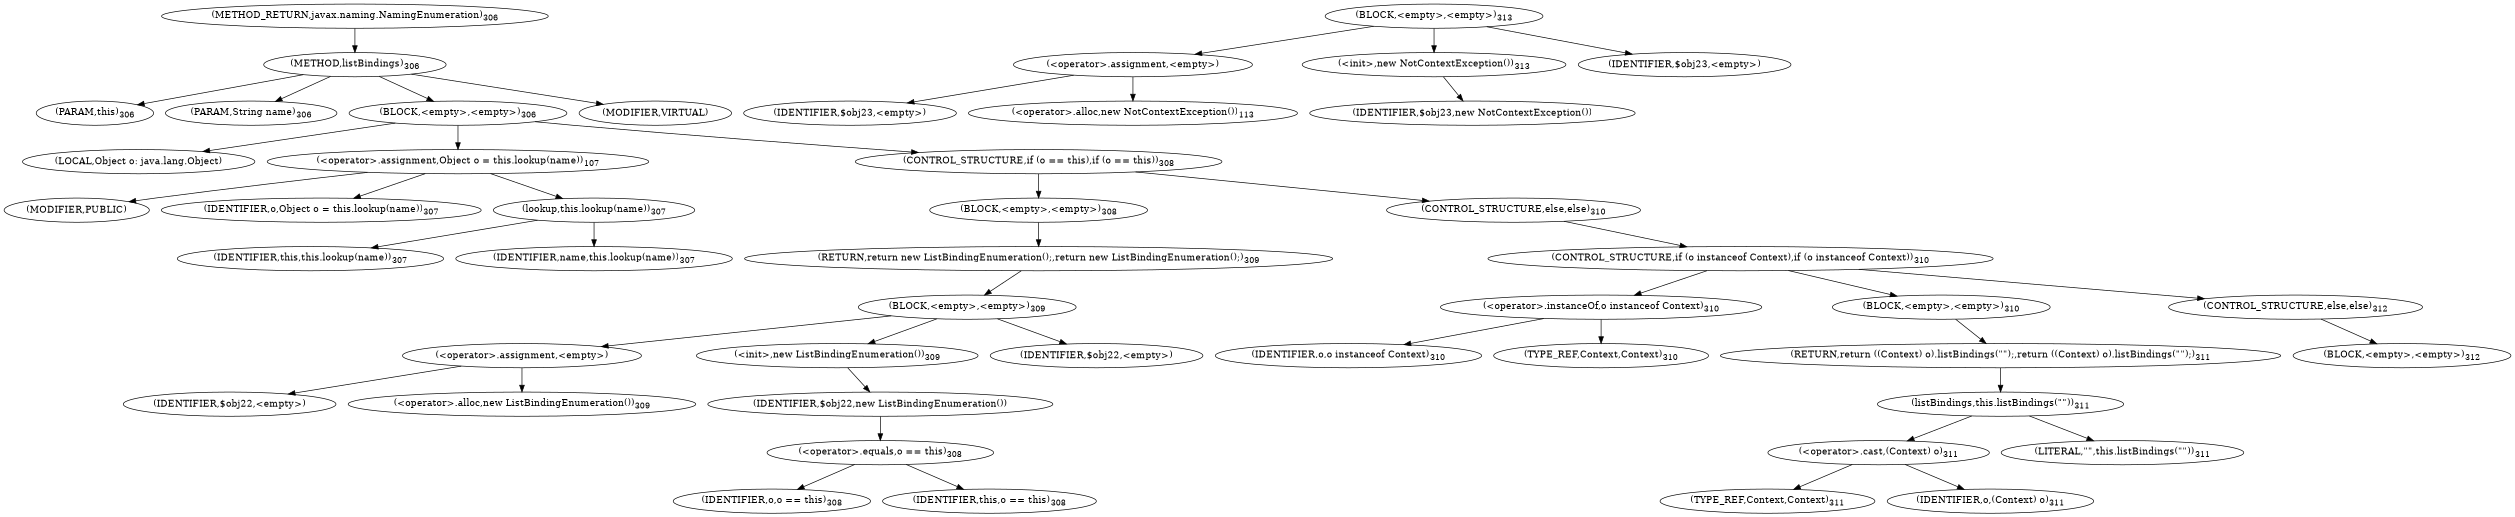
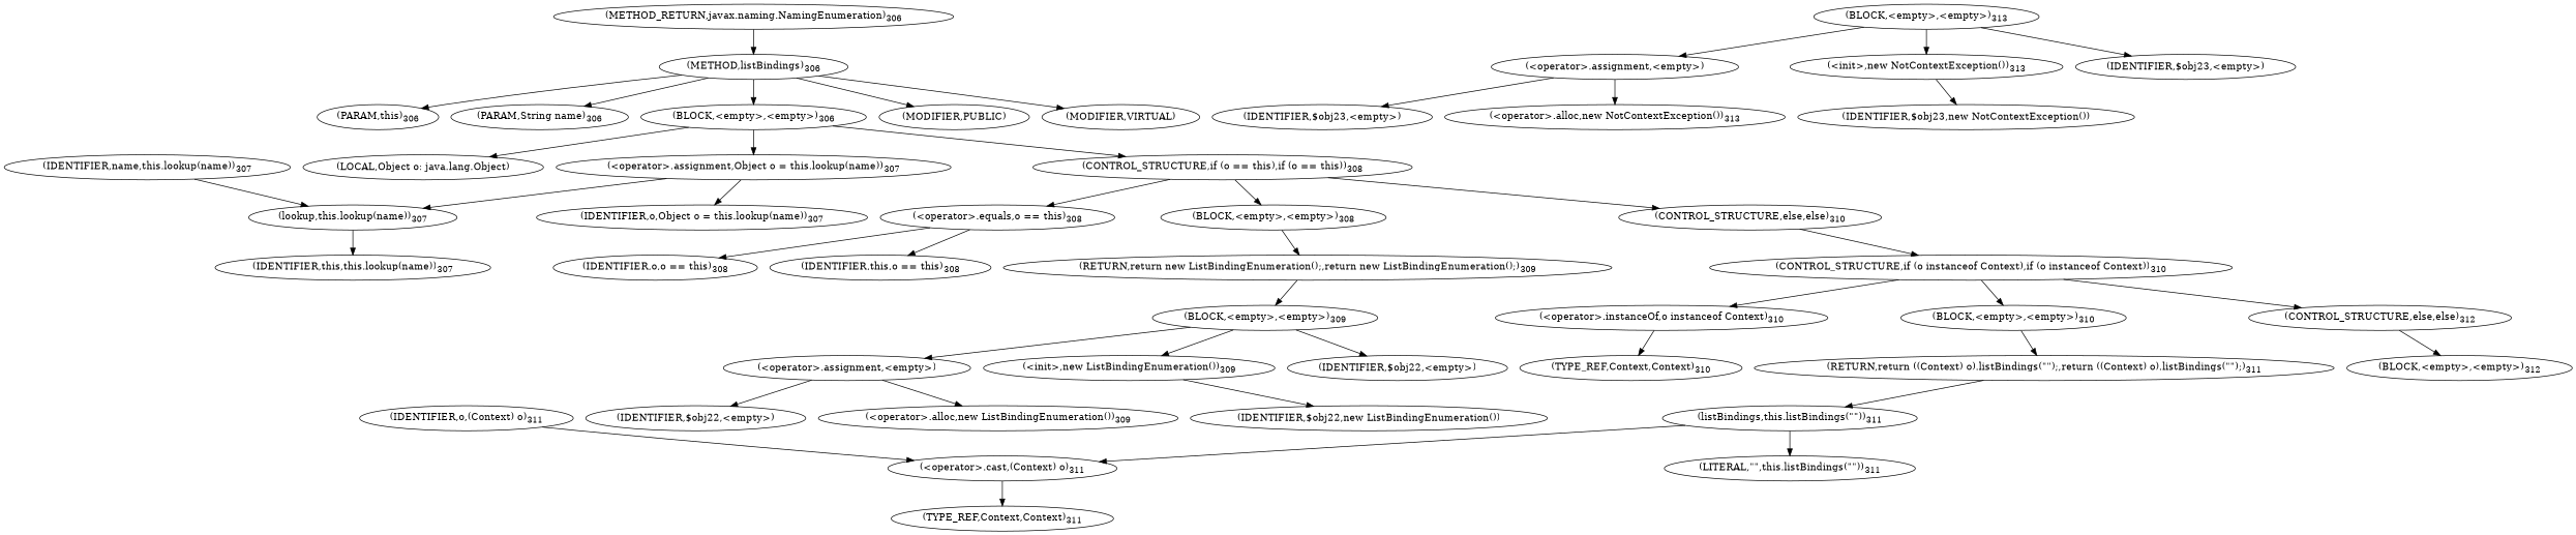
  digraph {
    n1 [label=<(METHOD,listBindings)<SUB>306</SUB>>]
    n2 [label=<(PARAM,this)<SUB>306</SUB>>]
    n3 [label=<(PARAM,String name)<SUB>306</SUB>>]
    n4 [label=<(BLOCK,&lt;empty&gt;,&lt;empty&gt;)<SUB>306</SUB>>]
    n5 [label=<(MODIFIER,PUBLIC)>]
    n6 [label=<(MODIFIER,VIRTUAL)>]
    n7 [label=<(LOCAL,Object o: java.lang.Object)>]
-   n8 [label=<(&lt;operator&gt;.assignment,Object o = this.lookup(name))<SUB>107</SUB>>]
+   n8 [label=<(&lt;operator&gt;.assignment,Object o = this.lookup(name))<SUB>307</SUB>>]
    n9 [label=<(CONTROL_STRUCTURE,if (o == this),if (o == this))<SUB>308</SUB>>]
    n10 [label=<(METHOD_RETURN,javax.naming.NamingEnumeration)<SUB>306</SUB>>]
    n11 [label=<(IDENTIFIER,o,Object o = this.lookup(name))<SUB>307</SUB>>]
    n12 [label=<(lookup,this.lookup(name))<SUB>307</SUB>>]
    n13 [label=<(&lt;operator&gt;.equals,o == this)<SUB>308</SUB>>]
    n14 [label=<(BLOCK,&lt;empty&gt;,&lt;empty&gt;)<SUB>308</SUB>>]
    n15 [label=<(CONTROL_STRUCTURE,else,else)<SUB>310</SUB>>]
    n16 [label=<(IDENTIFIER,this,this.lookup(name))<SUB>307</SUB>>]
    n17 [label=<(IDENTIFIER,name,this.lookup(name))<SUB>307</SUB>>]
    n18 [label=<(IDENTIFIER,o,o == this)<SUB>308</SUB>>]
    n19 [label=<(IDENTIFIER,this,o == this)<SUB>308</SUB>>]
    n20 [label=<(RETURN,return new ListBindingEnumeration();,return new ListBindingEnumeration();)<SUB>309</SUB>>]
    n21 [label=<(CONTROL_STRUCTURE,if (o instanceof Context),if (o instanceof Context))<SUB>310</SUB>>]
    n22 [label=<(BLOCK,&lt;empty&gt;,&lt;empty&gt;)<SUB>309</SUB>>]
    n23 [label=<(&lt;operator&gt;.assignment,&lt;empty&gt;)>]
    n24 [label=<(&lt;init&gt;,new ListBindingEnumeration())<SUB>309</SUB>>]
    n25 [label=<(IDENTIFIER,$obj22,&lt;empty&gt;)>]
    n26 [label=<(IDENTIFIER,$obj22,&lt;empty&gt;)>]
    n27 [label=<(&lt;operator&gt;.alloc,new ListBindingEnumeration())<SUB>309</SUB>>]
    n28 [label=<(IDENTIFIER,$obj22,new ListBindingEnumeration())>]
    n29 [label=<(&lt;operator&gt;.instanceOf,o instanceof Context)<SUB>310</SUB>>]
    n30 [label=<(BLOCK,&lt;empty&gt;,&lt;empty&gt;)<SUB>310</SUB>>]
    n31 [label=<(CONTROL_STRUCTURE,else,else)<SUB>312</SUB>>]
-   n32 [label=<(IDENTIFIER,o,o instanceof Context)<SUB>310</SUB>>]
    n33 [label=<(TYPE_REF,Context,Context)<SUB>310</SUB>>]
    n34 [label=<(RETURN,return ((Context) o).listBindings(&quot;&quot;);,return ((Context) o).listBindings(&quot;&quot;);)<SUB>311</SUB>>]
    n35 [label=<(BLOCK,&lt;empty&gt;,&lt;empty&gt;)<SUB>312</SUB>>]
    n36 [label=<(listBindings,this.listBindings(&quot;&quot;))<SUB>311</SUB>>]
    n37 [label=<(&lt;operator&gt;.cast,(Context) o)<SUB>311</SUB>>]
    n38 [label=<(LITERAL,&quot;&quot;,this.listBindings(&quot;&quot;))<SUB>311</SUB>>]
    n39 [label=<(TYPE_REF,Context,Context)<SUB>311</SUB>>]
    n40 [label=<(IDENTIFIER,o,(Context) o)<SUB>311</SUB>>]
    n41 [label=<(BLOCK,&lt;empty&gt;,&lt;empty&gt;)<SUB>313</SUB>>]
    n42 [label=<(&lt;operator&gt;.assignment,&lt;empty&gt;)>]
    n43 [label=<(&lt;init&gt;,new NotContextException())<SUB>313</SUB>>]
    n44 [label=<(IDENTIFIER,$obj23,&lt;empty&gt;)>]
    n45 [label=<(IDENTIFIER,$obj23,&lt;empty&gt;)>]
-   n46 [label=<(&lt;operator&gt;.alloc,new NotContextException())<SUB>113</SUB>>]
+   n46 [label=<(&lt;operator&gt;.alloc,new NotContextException())<SUB>313</SUB>>]
    n47 [label=<(IDENTIFIER,$obj23,new NotContextException())>]
    n1 -> n2
    n1 -> n3
    n1 -> n4
-   n8 -> n5
+   n1 -> n5
    n1 -> n6
    n4 -> n7
    n4 -> n8
    n4 -> n9
    n8 -> n11
    n8 -> n12
-   n28 -> n13
+   n9 -> n13
    n9 -> n14
    n9 -> n15
    n10 -> n1
    n12 -> n16
-   n12 -> n17
+   n17 -> n12
    n13 -> n18
    n13 -> n19
    n14 -> n20
    n15 -> n21
    n20 -> n22
    n21 -> n29
    n21 -> n30
    n21 -> n31
    n22 -> n23
    n22 -> n24
    n22 -> n25
    n23 -> n26
    n23 -> n27
    n24 -> n28
-   n29 -> n32
    n29 -> n33
    n30 -> n34
    n31 -> n35
    n34 -> n36
    n36 -> n37
    n36 -> n38
    n37 -> n39
-   n37 -> n40
+   n40 -> n37
    n41 -> n42
    n41 -> n43
    n41 -> n44
    n42 -> n45
    n42 -> n46
    n43 -> n47
  }
